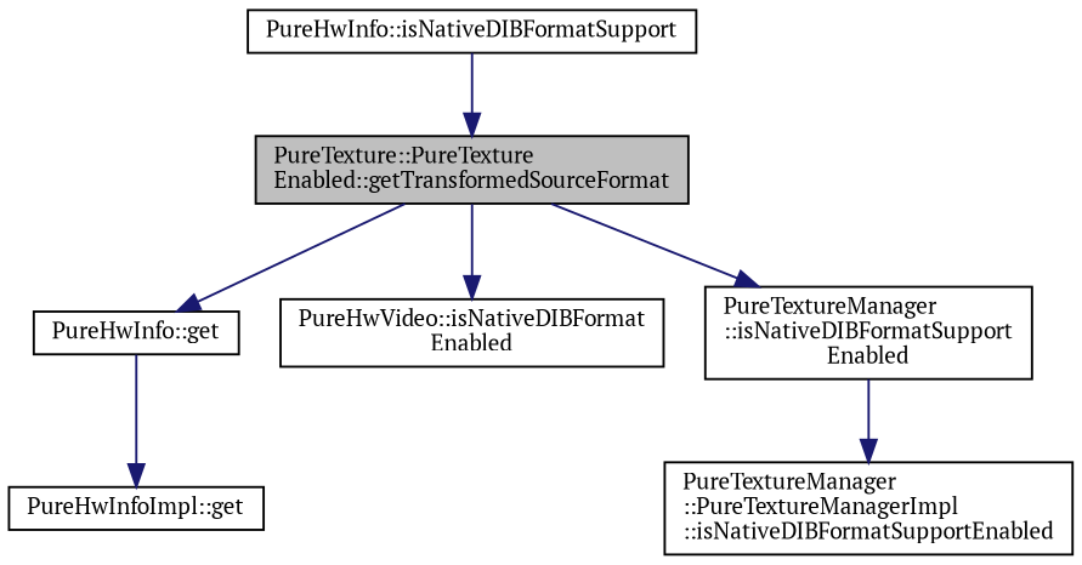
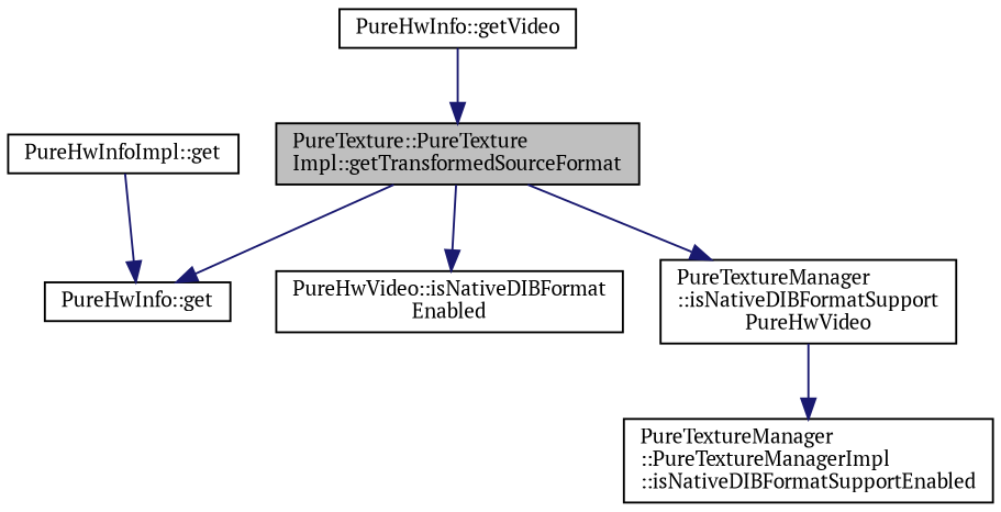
  digraph {
    fontname="PT Serif"
    rankdir=TB
    node [color=black fillcolor=white fontname="PT Serif" fontsize=10 shape=record style=filled]
    edge [color=midnightblue fontname="PT Serif" fontsize=10 labelfontname=Helvetica labelfontsize=10 style=solid]
-   n1 [fillcolor=grey75 fontcolor=black height=0.2 label="PureTexture::PureTexture\lEnabled::getTransformedSourceFormat" width=0.4]
+   n1 [fillcolor=grey75 fontcolor=black height=0.2 label="PureTexture::PureTexture\lImpl::getTransformedSourceFormat" width=0.4]
    n2 [height=0.2 label="PureHwInfo::get" width=0.4]
    n3 [height=0.2 label="PureHwVideo::isNativeDIBFormat\lEnabled" width=0.4]
-   n4 [height=0.2 label="PureTextureManager\l::isNativeDIBFormatSupport\lEnabled" width=0.4]
+   n4 [height=0.2 label="PureTextureManager\l::isNativeDIBFormatSupport\lPureHwVideo" width=0.4]
    n5 [height=0.2 label="PureHwInfoImpl::get" width=0.4]
-   n6 [height=0.2 label="PureHwInfo::isNativeDIBFormatSupport" width=0.4]
+   n6 [height=0.2 label="PureHwInfo::getVideo" width=0.4]
    n7 [height=0.2 label="PureTextureManager\l::PureTextureManagerImpl\l::isNativeDIBFormatSupportEnabled" width=0.4]
    n1 -> n2
    n1 -> n3
    n1 -> n4
-   n2 -> n5
+   n5 -> n2
    n4 -> n7
    n6 -> n1
  }
